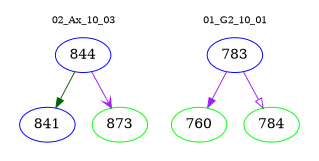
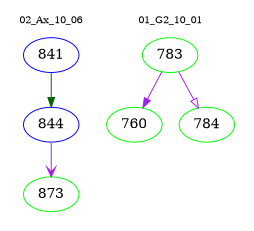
  digraph {
    node [color=blue]
    edge [arrowhead=normal color=purple]
    n1 [label=844]
    n2 [label=841]
    n3 [color=green label=873]
-   n4 [label=783]
+   n4 [color=green label=783]
    n5 [color=green label=760]
    n6 [color=green label=784]
    subgraph cluster_1 {
      color=white
      fontsize=10
-     label="02_Ax_10_03"
+     label="02_Ax_10_06"
      n1
      n2
      n3
    }
    subgraph cluster_2 {
      color=white
      fontsize=10
      label="01_G2_10_01"
      n4
      n5
      n6
    }
-   n1 -> n2 [color=darkgreen]
+   n2 -> n1 [color=darkgreen]
    n1 -> n3 [arrowhead=vee]
    n4 -> n5
    n4 -> n6 [arrowhead=onormal]
  }
